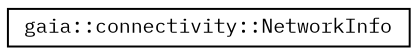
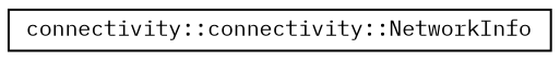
  digraph {
    rankdir=TB
    fontname="IBM Plex Mono"
-   n1 [color=black fillcolor=white fontname="IBM Plex Mono" fontsize=10 height=0.2 label="gaia::connectivity::NetworkInfo" shape=record style=filled width=0.4]
+   n1 [color=black fillcolor=white fontname="IBM Plex Mono" fontsize=10 height=0.2 label="connectivity::connectivity::NetworkInfo" shape=record style=filled width=0.4]
  }
